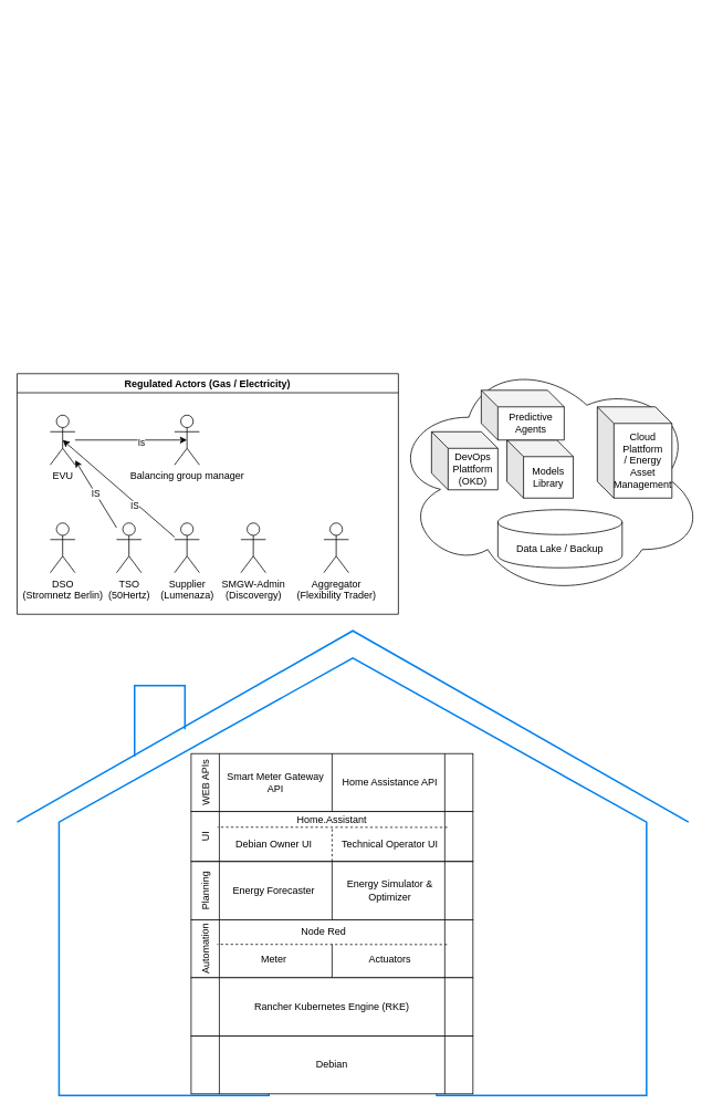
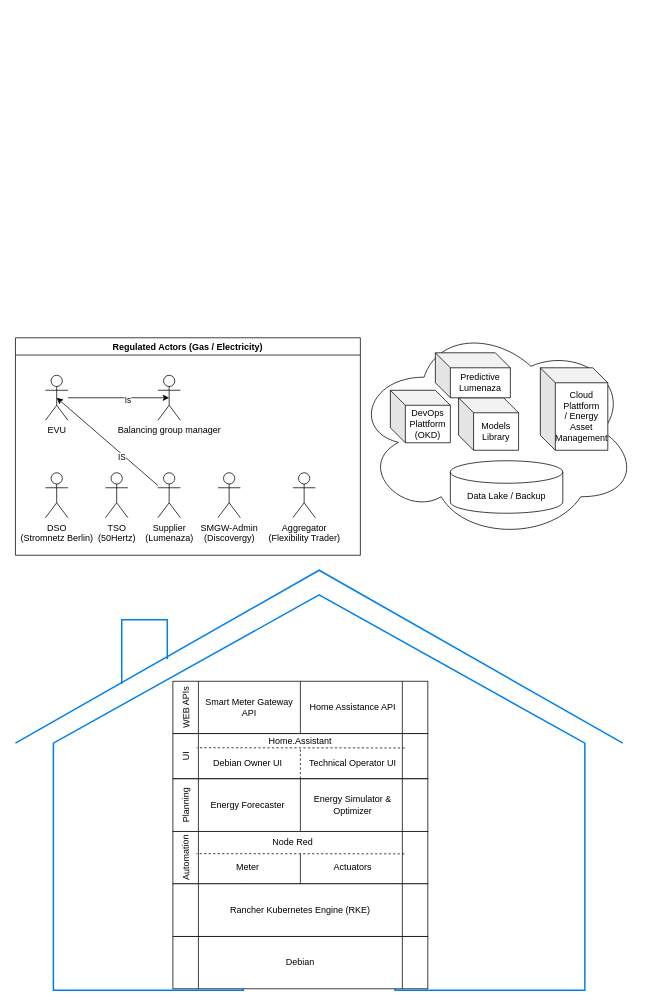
  <mxCell id="0" />
  <mxCell id="1" parent="0" />
  <mxCell id="2" value="Regulated Actors (Gas / Electricity)" style="swimlane;" parent="1" vertex="1"><mxGeometry width="460" height="290" as="geometry" x="20" y="450" /></mxCell>
  <mxCell id="3" style="edgeStyle=none;html=1;entryX=0.5;entryY=0.5;entryDx=0;entryDy=0;entryPerimeter=0;" parent="2" source="5" target="14" edge="1"><mxGeometry relative="1" as="geometry" /></mxCell>
  <mxCell id="4" value="Is" style="edgeLabel;html=1;align=center;verticalAlign=middle;resizable=0;points=[];" parent="3" vertex="1" connectable="0"><mxGeometry x="0.17" y="-2" relative="1" as="geometry"><mxPoint as="offset" /></mxGeometry></mxCell>
  <mxCell id="5" value="EVU" style="shape=umlActor;verticalLabelPosition=bottom;verticalAlign=top;html=1;outlineConnect=0;" parent="2" vertex="1"><mxGeometry x="40" y="50" width="30" height="60" as="geometry" /></mxCell>
  <mxCell id="6" value="DSO&lt;br&gt;(Stromnetz Berlin)" style="shape=umlActor;verticalLabelPosition=bottom;verticalAlign=top;html=1;outlineConnect=0;" parent="2" vertex="1"><mxGeometry x="40" y="180" width="30" height="60" as="geometry" /></mxCell>
- <mxCell id="7" value="IS" style="edgeStyle=none;html=1;" parent="2" source="8" target="5" edge="1"><mxGeometry relative="1" as="geometry" /></mxCell>
  <mxCell id="8" value="TSO&lt;br&gt;(50Hertz)" style="shape=umlActor;verticalLabelPosition=bottom;verticalAlign=top;html=1;outlineConnect=0;" parent="2" vertex="1"><mxGeometry x="120" y="180" width="30" height="60" as="geometry" /></mxCell>
  <mxCell id="9" style="edgeStyle=none;html=1;entryX=0.5;entryY=0.5;entryDx=0;entryDy=0;entryPerimeter=0;" parent="2" source="11" target="5" edge="1"><mxGeometry relative="1" as="geometry" /></mxCell>
  <mxCell id="10" value="IS" style="edgeLabel;html=1;align=center;verticalAlign=middle;resizable=0;points=[];" parent="9" vertex="1" connectable="0"><mxGeometry x="-0.315" y="3" relative="1" as="geometry"><mxPoint as="offset" /></mxGeometry></mxCell>
  <mxCell id="11" value="Supplier&lt;br&gt;(Lumenaza)" style="shape=umlActor;verticalLabelPosition=bottom;verticalAlign=top;html=1;outlineConnect=0;" parent="2" vertex="1"><mxGeometry x="190" y="180" width="30" height="60" as="geometry" /></mxCell>
  <mxCell id="12" value="SMGW-Admin&lt;br&gt;(Discovergy)" style="shape=umlActor;verticalLabelPosition=bottom;verticalAlign=top;html=1;outlineConnect=0;" parent="2" vertex="1"><mxGeometry x="270" y="180" width="30" height="60" as="geometry" /></mxCell>
  <mxCell id="13" value="Aggregator&lt;br&gt;(Flexibility Trader)" style="shape=umlActor;verticalLabelPosition=bottom;verticalAlign=top;html=1;outlineConnect=0;" parent="2" vertex="1"><mxGeometry x="370" y="180" width="30" height="60" as="geometry" /></mxCell>
  <mxCell id="14" value="Balancing group manager" style="shape=umlActor;verticalLabelPosition=bottom;verticalAlign=top;html=1;outlineConnect=0;" parent="2" vertex="1"><mxGeometry x="190" y="50" width="30" height="60" as="geometry" /></mxCell>
  <mxCell id="15" value="" style="ellipse;shape=cloud;whiteSpace=wrap;html=1;" parent="1" vertex="1"><mxGeometry x="470" y="430" width="380" height="290" as="geometry" /></mxCell>
  <mxCell id="16" value="Data Lake / Backup" style="shape=cylinder3;whiteSpace=wrap;html=1;boundedLbl=1;backgroundOutline=1;size=15;" parent="1" vertex="1"><mxGeometry x="600" y="614" width="150" height="70" as="geometry" /></mxCell>
  <mxCell id="17" value="DevOps Plattform&lt;br&gt;(OKD)" style="shape=cube;whiteSpace=wrap;html=1;boundedLbl=1;backgroundOutline=1;darkOpacity=0.05;darkOpacity2=0.1;" parent="1" vertex="1"><mxGeometry x="520" y="520" width="80" height="70" as="geometry" /></mxCell>
  <mxCell id="18" value="Models Library" style="shape=cube;whiteSpace=wrap;html=1;boundedLbl=1;backgroundOutline=1;darkOpacity=0.05;darkOpacity2=0.1;" parent="1" vertex="1"><mxGeometry x="611" y="530" width="80" height="70" as="geometry" /></mxCell>
  <mxCell id="19" value="Cloud&lt;br&gt;Plattform&lt;br&gt;/ Energy Asset Management" style="shape=cube;whiteSpace=wrap;html=1;boundedLbl=1;backgroundOutline=1;darkOpacity=0.05;darkOpacity2=0.1;" parent="1" vertex="1"><mxGeometry x="720" y="490" width="90" height="110" as="geometry" /></mxCell>
- <mxCell id="20" value="Predictive Agents" style="shape=cube;whiteSpace=wrap;html=1;boundedLbl=1;backgroundOutline=1;darkOpacity=0.05;darkOpacity2=0.1;" parent="1" vertex="1"><mxGeometry x="580" y="470" width="100" height="60" as="geometry" /></mxCell>
+ <mxCell id="20" value="Predictive Lumenaza" style="shape=cube;whiteSpace=wrap;html=1;boundedLbl=1;backgroundOutline=1;darkOpacity=0.05;darkOpacity2=0.1;" parent="1" vertex="1"><mxGeometry x="580" y="470" width="100" height="60" as="geometry" /></mxCell>
  <mxCell id="21" value="" style="shape=image;verticalLabelPosition=bottom;labelBackgroundColor=#ffffff;verticalAlign=top;aspect=fixed;imageAspect=0;image=https://infohub.delltechnologies.com/static/media/9e7e50a5-f83b-4718-b9dc-3d83474fe7fe.png;" vertex="1" parent="1"><mxGeometry y="20" width="791.3" height="420" as="geometry" x="20" /></mxCell>
  <mxCell id="22" value="" style="group" vertex="1" connectable="0" parent="1"><mxGeometry y="760" width="810" height="560.26" as="geometry" x="20" /></mxCell>
  <mxCell id="23" value="" style="html=1;verticalLabelPosition=bottom;align=center;labelBackgroundColor=#ffffff;verticalAlign=top;strokeWidth=2;strokeColor=#0080F0;shadow=0;dashed=0;shape=mxgraph.ios7.icons.home;" vertex="1" parent="22"><mxGeometry width="810" height="560" as="geometry" /></mxCell>
  <mxCell id="24" value="" style="shape=image;verticalLabelPosition=bottom;labelBackgroundColor=#ffffff;verticalAlign=top;aspect=fixed;imageAspect=0;image=https://www.tuxedocomputers.com/store_files/1/images/product_images/info_images/140250_1.jpg;" vertex="1" parent="22"><mxGeometry x="590" y="390" width="160" height="160" as="geometry" /></mxCell>
  <mxCell id="25" value="" style="group" vertex="1" connectable="0" parent="22"><mxGeometry x="210" y="148" width="340" height="410.26" as="geometry" /></mxCell>
  <mxCell id="26" value="" style="shape=process;whiteSpace=wrap;html=1;backgroundOutline=1;" parent="25" vertex="1"><mxGeometry width="340" height="70" as="geometry" /></mxCell>
  <mxCell id="27" value="WEB APIs" style="text;html=1;strokeColor=none;fillColor=none;align=center;verticalAlign=middle;whiteSpace=wrap;rounded=0;rotation=-91;" parent="25" vertex="1"><mxGeometry x="-12" y="20" width="60" height="30" as="geometry" /></mxCell>
  <mxCell id="28" value="" style="endArrow=none;html=1;entryX=0.5;entryY=0;entryDx=0;entryDy=0;exitX=0.5;exitY=1;exitDx=0;exitDy=0;" parent="25" source="26" target="26" edge="1"><mxGeometry width="50" height="50" relative="1" as="geometry"><mxPoint x="210" y="70" as="sourcePoint" /><mxPoint x="260" y="20" as="targetPoint" /></mxGeometry></mxCell>
  <mxCell id="29" value="Smart Meter Gateway API" style="text;html=1;strokeColor=none;fillColor=none;align=center;verticalAlign=middle;whiteSpace=wrap;rounded=0;" parent="25" vertex="1"><mxGeometry x="37" y="20" width="130" height="30" as="geometry" /></mxCell>
  <mxCell id="30" value="Home Assistance API" style="text;html=1;strokeColor=none;fillColor=none;align=center;verticalAlign=middle;whiteSpace=wrap;rounded=0;" parent="25" vertex="1"><mxGeometry x="175" y="20" width="130" height="30" as="geometry" /></mxCell>
  <mxCell id="31" value="" style="group" parent="25" vertex="1" connectable="0"><mxGeometry y="69.743" width="340" height="60.514" as="geometry" /></mxCell>
  <mxCell id="32" value="" style="shape=process;whiteSpace=wrap;html=1;backgroundOutline=1;" parent="31" vertex="1"><mxGeometry y="0.257" width="340" height="60" as="geometry" /></mxCell>
  <mxCell id="33" value="UI" style="text;html=1;strokeColor=none;fillColor=none;align=center;verticalAlign=middle;whiteSpace=wrap;rounded=0;rotation=-91;" parent="31" vertex="1"><mxGeometry x="-12" y="15.257" width="60" height="30" as="geometry" /></mxCell>
  <mxCell id="34" value="" style="endArrow=none;html=1;exitX=0.5;exitY=1;exitDx=0;exitDy=0;dashed=1;" parent="31" source="32" edge="1"><mxGeometry width="50" height="50" relative="1" as="geometry"><mxPoint x="210" y="60.257" as="sourcePoint" /><mxPoint x="170" y="20.257" as="targetPoint" /></mxGeometry></mxCell>
  <mxCell id="35" value="" style="endArrow=none;html=1;dashed=1;entryX=0.75;entryY=1;entryDx=0;entryDy=0;" parent="31" edge="1"><mxGeometry width="50" height="50" relative="1" as="geometry"><mxPoint x="309" y="19.257" as="sourcePoint" /><mxPoint x="31.736" y="18.998" as="targetPoint" /></mxGeometry></mxCell>
  <mxCell id="36" value="Home.Assistant" style="text;html=1;strokeColor=none;fillColor=none;align=center;verticalAlign=middle;whiteSpace=wrap;rounded=0;" parent="31" vertex="1"><mxGeometry x="100" y="0.257" width="140" height="20" as="geometry" /></mxCell>
  <mxCell id="37" value="Debian Owner UI" style="text;html=1;strokeColor=none;fillColor=none;align=center;verticalAlign=middle;whiteSpace=wrap;rounded=0;" parent="31" vertex="1"><mxGeometry x="35" y="30.257" width="130" height="20" as="geometry" /></mxCell>
  <mxCell id="38" value="Technical Operator UI" style="text;html=1;strokeColor=none;fillColor=none;align=center;verticalAlign=middle;whiteSpace=wrap;rounded=0;" parent="31" vertex="1"><mxGeometry x="175" y="30.257" width="130" height="20" as="geometry" /></mxCell>
  <mxCell id="39" value="" style="shape=process;whiteSpace=wrap;html=1;backgroundOutline=1;" parent="25" vertex="1"><mxGeometry y="130.26" width="340" height="70" as="geometry" /></mxCell>
  <mxCell id="40" value="Planning" style="text;html=1;strokeColor=none;fillColor=none;align=center;verticalAlign=middle;whiteSpace=wrap;rounded=0;rotation=-91;" parent="25" vertex="1"><mxGeometry x="-12" y="150.26" width="60" height="30" as="geometry" /></mxCell>
  <mxCell id="41" value="" style="endArrow=none;html=1;entryX=0.5;entryY=0;entryDx=0;entryDy=0;exitX=0.5;exitY=1;exitDx=0;exitDy=0;" parent="25" source="39" target="39" edge="1"><mxGeometry width="50" height="50" relative="1" as="geometry"><mxPoint x="210" y="200.26" as="sourcePoint" /><mxPoint x="260" y="150.26" as="targetPoint" /></mxGeometry></mxCell>
  <mxCell id="42" value="Energy Forecaster" style="text;html=1;strokeColor=none;fillColor=none;align=center;verticalAlign=middle;whiteSpace=wrap;rounded=0;" parent="25" vertex="1"><mxGeometry x="35" y="150.26" width="130" height="30" as="geometry" /></mxCell>
  <mxCell id="43" value="Energy Simulator &amp;amp; Optimizer" style="text;html=1;strokeColor=none;fillColor=none;align=center;verticalAlign=middle;whiteSpace=wrap;rounded=0;" parent="25" vertex="1"><mxGeometry x="175" y="150.26" width="130" height="30" as="geometry" /></mxCell>
  <mxCell id="44" value="" style="shape=process;whiteSpace=wrap;html=1;backgroundOutline=1;" vertex="1" parent="25"><mxGeometry y="200.26" width="340" height="70" as="geometry" /></mxCell>
  <mxCell id="45" value="Automation" style="text;html=1;strokeColor=none;fillColor=none;align=center;verticalAlign=middle;whiteSpace=wrap;rounded=0;rotation=-91;" vertex="1" parent="25"><mxGeometry x="-12" y="220.26" width="60" height="30" as="geometry" /></mxCell>
  <mxCell id="46" value="" style="endArrow=none;html=1;exitX=0.5;exitY=1;exitDx=0;exitDy=0;" edge="1" source="44" parent="25"><mxGeometry width="50" height="50" relative="1" as="geometry"><mxPoint x="210" y="270.26" as="sourcePoint" /><mxPoint x="170" y="230" as="targetPoint" /></mxGeometry></mxCell>
  <mxCell id="47" value="Meter" style="text;html=1;strokeColor=none;fillColor=none;align=center;verticalAlign=middle;whiteSpace=wrap;rounded=0;" vertex="1" parent="25"><mxGeometry x="35" y="233.26" width="130" height="30" as="geometry" /></mxCell>
  <mxCell id="48" value="Actuators" style="text;html=1;strokeColor=none;fillColor=none;align=center;verticalAlign=middle;whiteSpace=wrap;rounded=0;" vertex="1" parent="25"><mxGeometry x="175" y="233.26" width="130" height="30" as="geometry" /></mxCell>
  <mxCell id="49" value="" style="endArrow=none;html=1;dashed=1;entryX=0.75;entryY=1;entryDx=0;entryDy=0;" edge="1" parent="25"><mxGeometry width="50" height="50" relative="1" as="geometry"><mxPoint x="308.63" y="230.263" as="sourcePoint" /><mxPoint x="31.366" y="230.003" as="targetPoint" /></mxGeometry></mxCell>
  <mxCell id="50" value="Node Red" style="text;html=1;strokeColor=none;fillColor=none;align=center;verticalAlign=middle;whiteSpace=wrap;rounded=0;" vertex="1" parent="25"><mxGeometry x="90" y="205" width="140" height="20" as="geometry" /></mxCell>
  <mxCell id="51" value="Debian" style="shape=process;whiteSpace=wrap;html=1;backgroundOutline=1;" vertex="1" parent="25"><mxGeometry y="340.26" width="340" height="70" as="geometry" /></mxCell>
  <mxCell id="52" value="Rancher Kubernetes Engine (RKE)" style="shape=process;whiteSpace=wrap;html=1;backgroundOutline=1;" vertex="1" parent="25"><mxGeometry y="270.26" width="340" height="70" as="geometry" /></mxCell>
